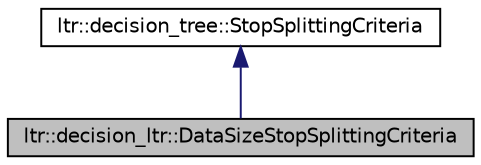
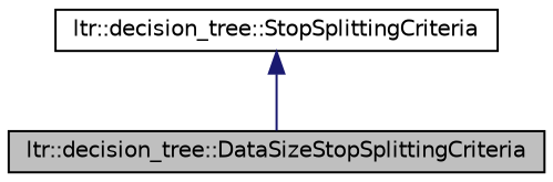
  digraph {
    node [color=black fontname=Helvetica fontsize=10 shape=record style=filled]
-   n1 [fillcolor=grey75 fontcolor=black height=0.2 label="ltr::decision_ltr::DataSizeStopSplittingCriteria" width=0.4]
+   n1 [fillcolor=grey75 fontcolor=black height=0.2 label="ltr::decision_tree::DataSizeStopSplittingCriteria" width=0.4]
    n2 [fillcolor=white height=0.2 label="ltr::decision_tree::StopSplittingCriteria" width=0.4]
    n2 -> n1 [color=midnightblue dir=back fontname=Helvetica fontsize=10 labelfontname=Helvetica labelfontsize=10 style=solid]
  }
